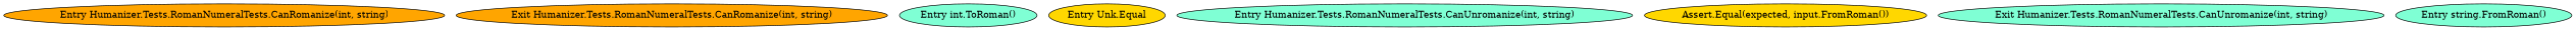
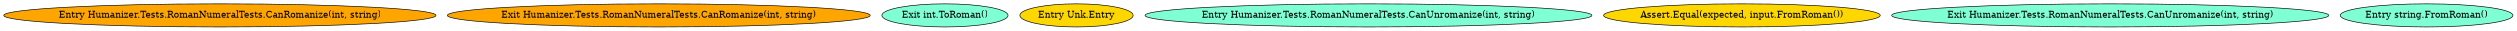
  digraph {
    node [cluster="Humanizer.Tests.RomanNumeralTests.CanUnromanize(int, string)" span="23-23" style=filled fillcolor=aquamarine]
    n1 [cluster="Humanizer.Tests.RomanNumeralTests.CanRomanize(int, string)" label="Entry Humanizer.Tests.RomanNumeralTests.CanRomanize(int, string)" fillcolor=orange]
    n2 [cluster="Humanizer.Tests.RomanNumeralTests.CanRomanize(int, string)" label="Exit Humanizer.Tests.RomanNumeralTests.CanRomanize(int, string)" fillcolor=orange]
-   n3 [cluster="int.ToRoman()" label="Entry int.ToRoman()" span="75-75"]
-   n4 [cluster="Unk.Equal" label="Entry Unk.Equal" fillcolor=gold span=""]
+   n3 [cluster="int.ToRoman()" label="Exit int.ToRoman()" span="75-75"]
+   n4 [cluster="Unk.Equal" label="Entry Unk.Entry" fillcolor=gold span=""]
    n5 [label="Entry Humanizer.Tests.RomanNumeralTests.CanUnromanize(int, string)" span="43-43"]
    n6 [label="Assert.Equal(expected, input.FromRoman())" span="45-45" fillcolor=gold]
    n7 [label="Exit Humanizer.Tests.RomanNumeralTests.CanUnromanize(int, string)" span="43-43"]
    n8 [cluster="string.FromRoman()" label="Entry string.FromRoman()" span="35-35"]
  }
